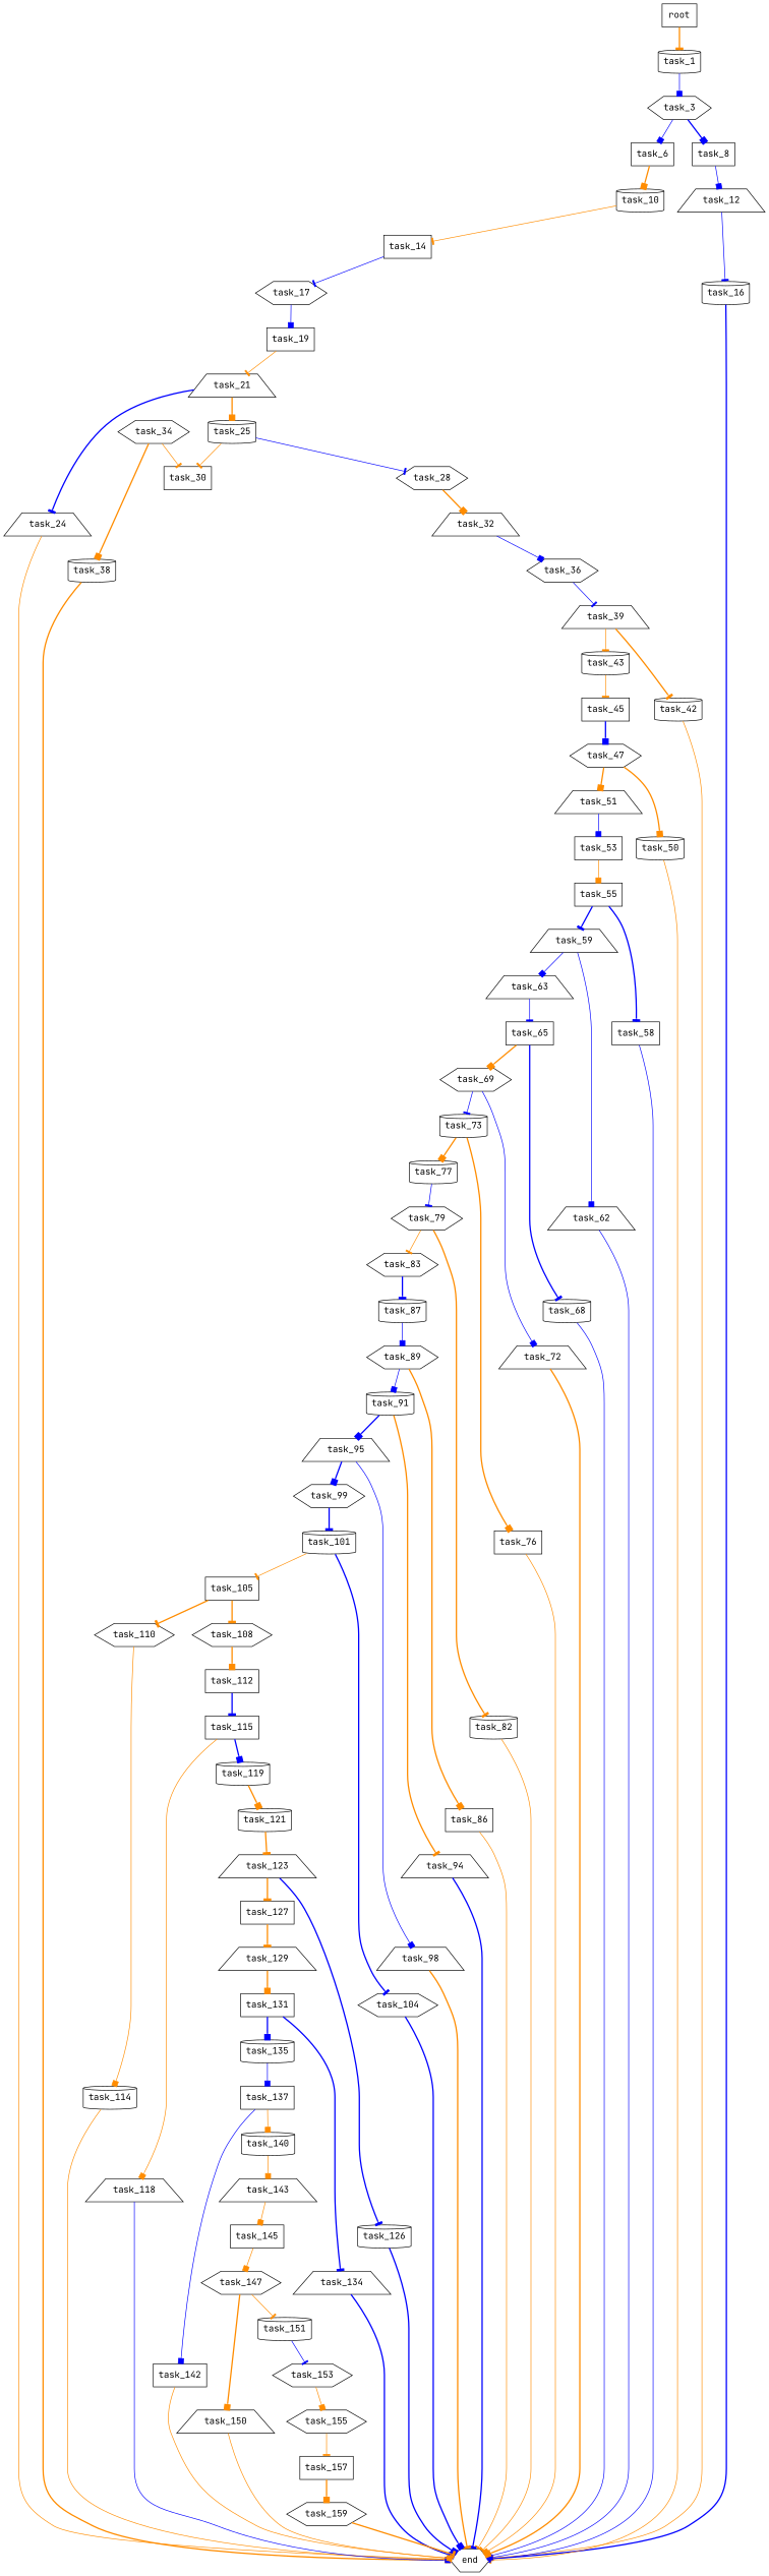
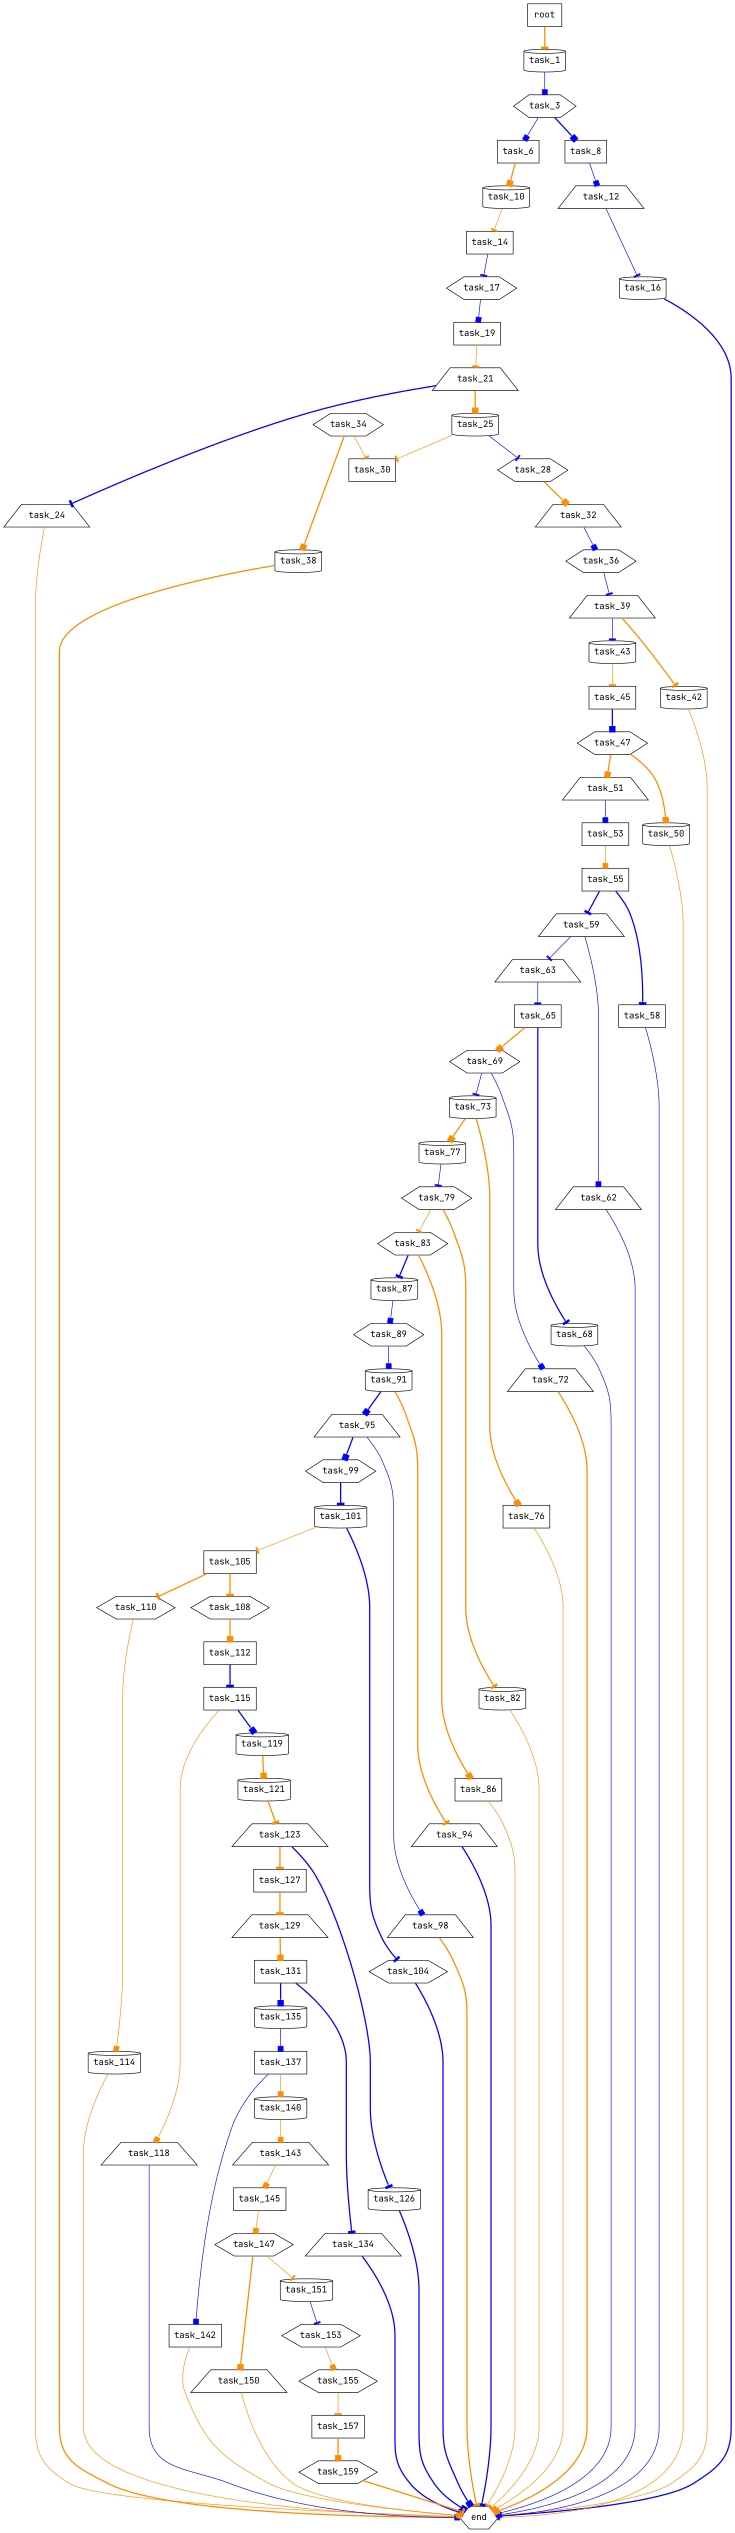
  digraph {
    fontname="JetBrains Mono"
    node [fontname="JetBrains Mono" shape=cylinder]
    edge [arrowhead=box color=darkorange fontname="JetBrains Mono" style=solid]
    task_1
    root [shape=box]
    task_3 [shape=hexagon]
    task_6 [shape=box]
    task_8 [shape=box]
    task_10
    task_12 [shape=trapezium]
    task_14 [shape=box]
    task_16
    task_17 [shape=hexagon]
    end [shape=hexagon]
    task_19 [shape=box]
    task_21 [shape=trapezium]
    task_24 [shape=trapezium]
    task_25
    task_28 [shape=hexagon]
    task_30 [shape=box]
    task_32 [shape=trapezium]
    task_36 [shape=hexagon]
    task_34 [shape=hexagon]
    task_38
    task_39 [shape=trapezium]
    task_42
    task_43
    task_45 [shape=box]
    task_47 [shape=hexagon]
    task_50
    task_51 [shape=trapezium]
    task_53 [shape=box]
    task_55 [shape=box]
    task_58 [shape=box]
    task_59 [shape=trapezium]
    task_62 [shape=trapezium]
    task_63 [shape=trapezium]
    task_65 [shape=box]
    task_68
    task_69 [shape=hexagon]
    task_72 [shape=trapezium]
    task_73
    task_76 [shape=box]
    task_77
    task_79 [shape=hexagon]
    task_82
    task_83 [shape=hexagon]
    task_86 [shape=box]
    task_87
    task_89 [shape=hexagon]
    task_91
    task_94 [shape=trapezium]
    task_95 [shape=trapezium]
    task_98 [shape=trapezium]
    task_99 [shape=hexagon]
    task_101
    task_104 [shape=hexagon]
    task_105 [shape=box]
    task_108 [shape=hexagon]
    task_110 [shape=hexagon]
    task_112 [shape=box]
    task_114
    task_115 [shape=box]
    task_118 [shape=trapezium]
    task_119
    task_121
    task_123 [shape=trapezium]
    task_126
    task_127 [shape=box]
    task_129 [shape=trapezium]
    task_131 [shape=box]
    task_134 [shape=trapezium]
    task_135
    task_137 [shape=box]
    task_140
    task_142 [shape=box]
    task_143 [shape=trapezium]
    task_145 [shape=box]
    task_147 [shape=hexagon]
    task_150 [shape=trapezium]
    task_151
    task_153 [shape=hexagon]
    task_155 [shape=hexagon]
    task_157 [shape=box]
    task_159 [shape=hexagon]
    task_1 -> task_3 [color=blue]
    root -> task_1 [arrowhead=tee style=bold]
    task_3 -> task_6 [color=blue]
    task_3 -> task_8 [color=blue style=bold]
    task_6 -> task_10 [style=bold]
    task_8 -> task_12 [color=blue]
    task_10 -> task_14 [arrowhead=tee]
    task_12 -> task_16 [arrowhead=tee color=blue]
    task_14 -> task_17 [arrowhead=tee color=blue]
    task_16 -> end [arrowhead=tee color=blue style=bold]
    task_17 -> task_19 [color=blue]
    task_19 -> task_21 [arrowhead=tee]
    task_21 -> task_24 [arrowhead=tee color=blue style=bold]
    task_21 -> task_25 [style=bold]
    task_24 -> end [arrowhead=tee]
    task_25 -> task_28 [arrowhead=tee color=blue]
    task_25 -> task_30 [arrowhead=tee]
    task_28 -> task_32 [style=bold]
    task_32 -> task_36 [color=blue]
    task_36 -> task_39 [arrowhead=tee color=blue]
    task_34 -> task_30 [arrowhead=tee]
    task_34 -> task_38 [style=bold]
    task_38 -> end [style=bold]
    task_39 -> task_42 [arrowhead=tee style=bold]
-   task_39 -> task_43 [arrowhead=tee]
+   task_39 -> task_43 [arrowhead=tee color=blue]
    task_42 -> end
    task_43 -> task_45 [arrowhead=tee]
    task_45 -> task_47 [color=blue style=bold]
    task_47 -> task_50 [style=bold]
    task_47 -> task_51 [style=bold]
    task_50 -> end [arrowhead=tee]
    task_51 -> task_53 [color=blue]
    task_53 -> task_55
    task_55 -> task_58 [arrowhead=tee color=blue style=bold]
    task_55 -> task_59 [arrowhead=tee color=blue style=bold]
    task_58 -> end [arrowhead=tee color=blue]
    task_59 -> task_62 [color=blue]
-   task_59 -> task_63 [color=blue]
+   task_59 -> task_63 [arrowhead=tee color=blue]
    task_62 -> end [color=blue]
    task_63 -> task_65 [arrowhead=tee color=blue]
    task_65 -> task_68 [arrowhead=tee color=blue style=bold]
    task_65 -> task_69 [style=bold]
    task_68 -> end [color=blue]
    task_69 -> task_72 [color=blue]
    task_69 -> task_73 [arrowhead=tee color=blue]
    task_72 -> end [style=bold]
    task_73 -> task_76 [style=bold]
    task_73 -> task_77 [style=bold]
    task_76 -> end
    task_77 -> task_79 [arrowhead=tee color=blue]
    task_79 -> task_82 [arrowhead=tee style=bold]
    task_79 -> task_83 [arrowhead=tee]
    task_82 -> end [arrowhead=tee]
-   task_89 -> task_86 [style=bold]
+   task_83 -> task_86 [style=bold]
    task_83 -> task_87 [arrowhead=tee color=blue style=bold]
    task_86 -> end [arrowhead=tee]
    task_87 -> task_89 [color=blue]
    task_89 -> task_91 [color=blue]
    task_91 -> task_94 [arrowhead=tee style=bold]
    task_91 -> task_95 [color=blue style=bold]
    task_94 -> end [arrowhead=tee color=blue style=bold]
    task_95 -> task_98 [color=blue]
    task_95 -> task_99 [color=blue style=bold]
    task_98 -> end [arrowhead=tee style=bold]
    task_99 -> task_101 [arrowhead=tee color=blue style=bold]
    task_101 -> task_104 [arrowhead=tee color=blue style=bold]
    task_101 -> task_105 [arrowhead=tee]
    task_104 -> end [color=blue style=bold]
    task_105 -> task_108 [arrowhead=tee style=bold]
    task_105 -> task_110 [arrowhead=tee style=bold]
    task_108 -> task_112 [style=bold]
    task_110 -> task_114
    task_112 -> task_115 [arrowhead=tee color=blue style=bold]
    task_114 -> end
    task_115 -> task_118
    task_115 -> task_119 [color=blue style=bold]
    task_118 -> end [color=blue]
    task_119 -> task_121 [style=bold]
    task_121 -> task_123 [arrowhead=tee style=bold]
    task_123 -> task_126 [arrowhead=tee color=blue style=bold]
    task_123 -> task_127 [arrowhead=tee style=bold]
    task_126 -> end [color=blue style=bold]
    task_127 -> task_129 [arrowhead=tee style=bold]
    task_129 -> task_131 [style=bold]
    task_131 -> task_134 [arrowhead=tee color=blue style=bold]
    task_131 -> task_135 [color=blue style=bold]
    task_134 -> end [color=blue style=bold]
    task_135 -> task_137 [color=blue]
    task_137 -> task_140
    task_137 -> task_142 [color=blue]
    task_140 -> task_143
    task_142 -> end
    task_143 -> task_145
    task_145 -> task_147
    task_147 -> task_150 [style=bold]
    task_147 -> task_151 [arrowhead=tee]
    task_150 -> end [arrowhead=tee]
    task_151 -> task_153 [arrowhead=tee color=blue]
    task_153 -> task_155
    task_155 -> task_157 [arrowhead=tee]
    task_157 -> task_159 [style=bold]
    task_159 -> end [arrowhead=tee style=bold]
  }
